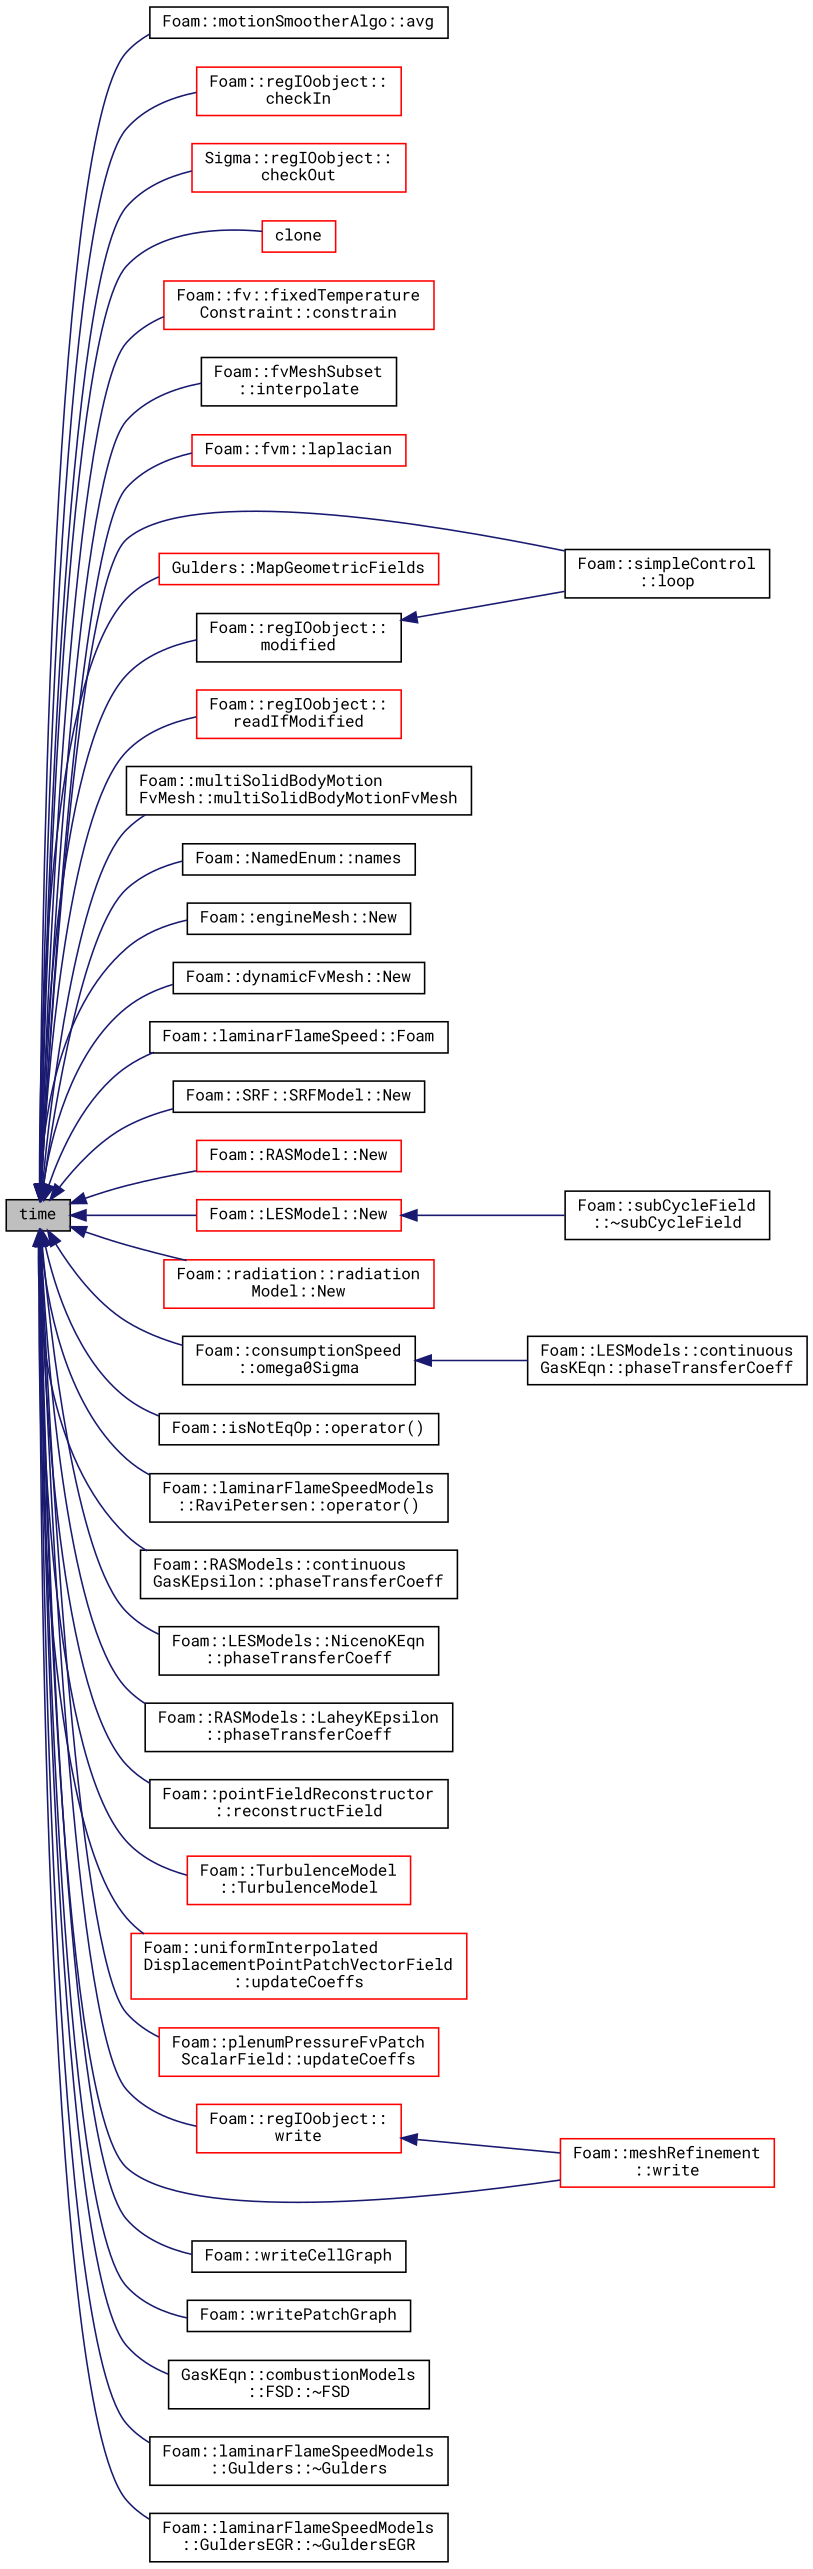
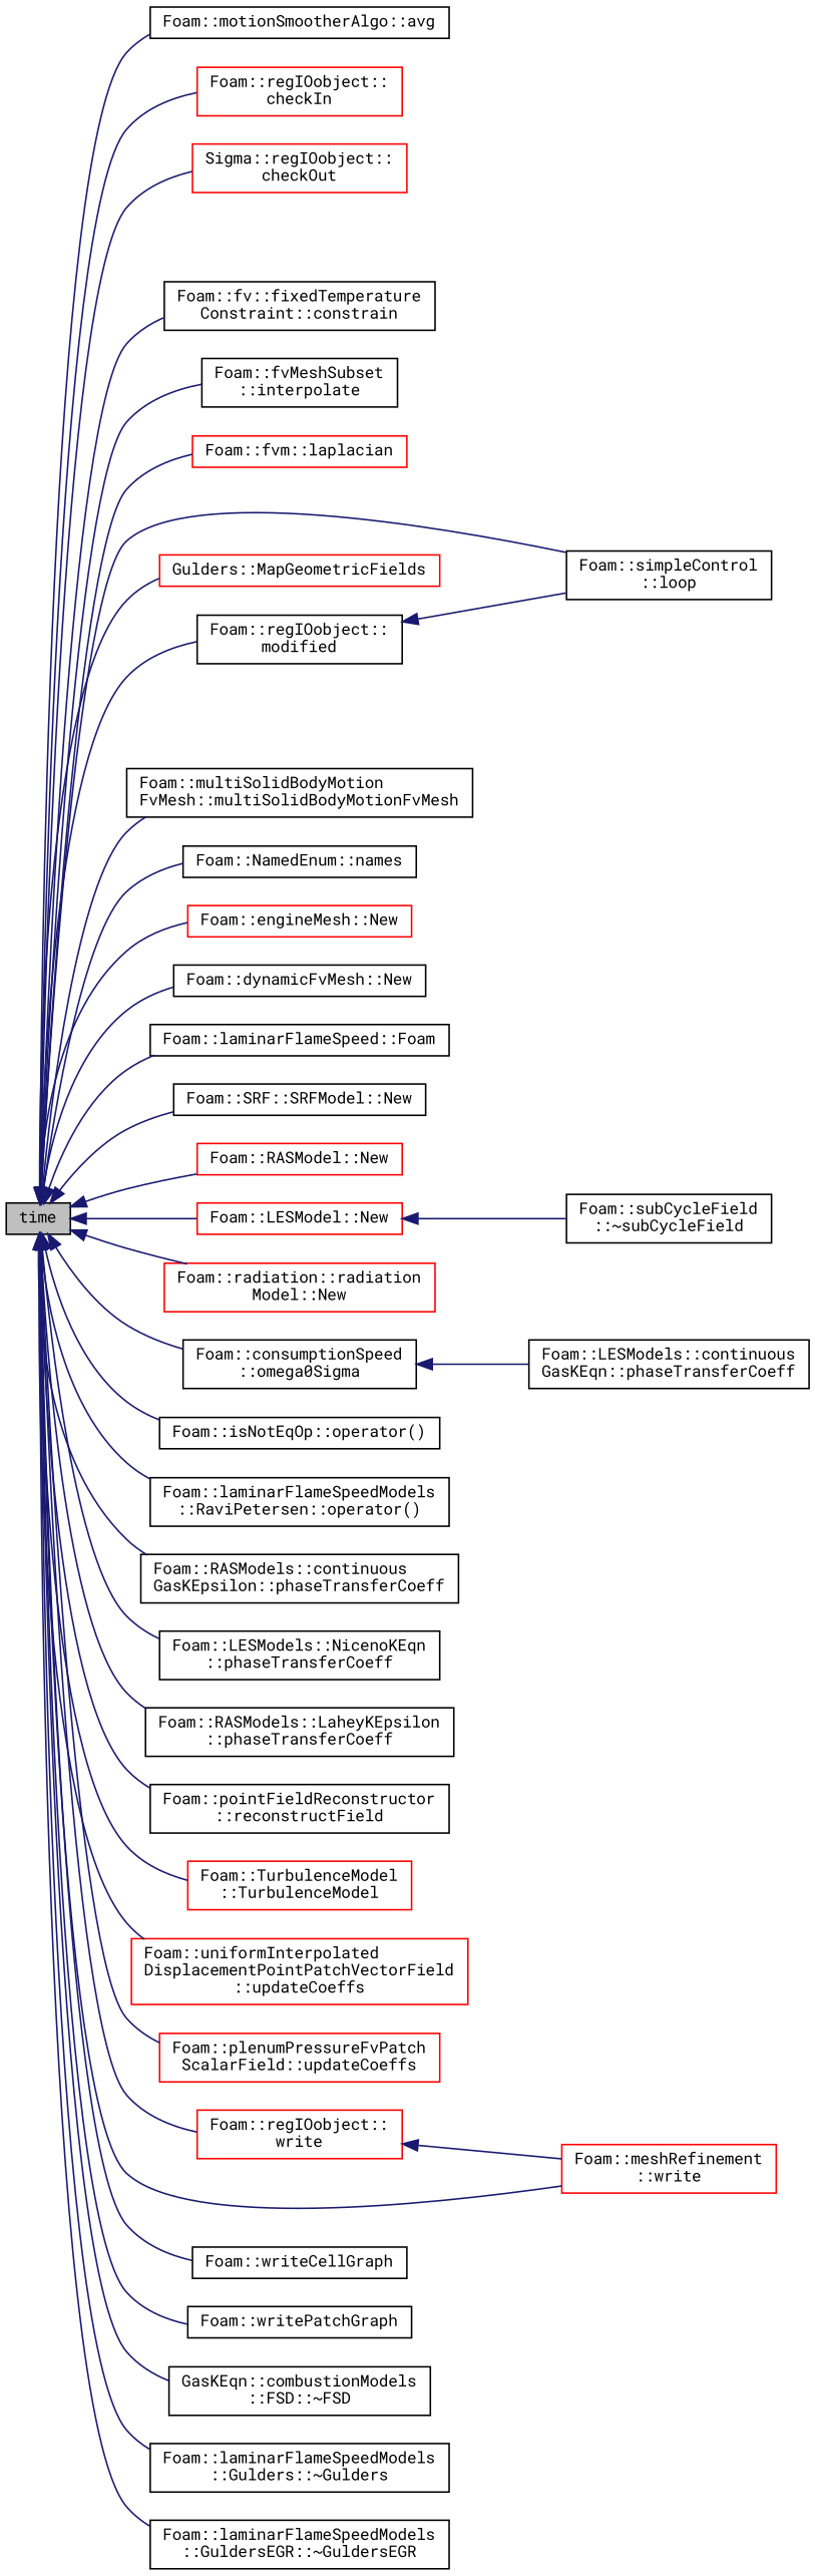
  digraph {
    fontname="Roboto Mono"
    rankdir=LR
    node [color=black fontname="Roboto Mono" fontsize=10 shape=record]
    edge [color=midnightblue dir=back fontname="Roboto Mono" fontsize=10 labelfontname=Helvetica labelfontsize=10 style=solid]
    n1 [fillcolor=grey75 fontcolor=black height=0.2 label=time style=filled width=0.4]
    n2 [height=0.2 label="Foam::motionSmootherAlgo::avg" width=0.4]
    n3 [color=red height=0.2 label="Foam::regIOobject::\lcheckIn" width=0.4]
    n4 [color=red height=0.2 label="Sigma::regIOobject::\lcheckOut" width=0.4]
-   n5 [color=red height=0.2 label=clone width=0.4]
-   n6 [color=red height=0.2 label="Foam::fv::fixedTemperature\lConstraint::constrain" width=0.4]
+   n6 [height=0.2 label="Foam::fv::fixedTemperature\lConstraint::constrain" width=0.4]
    n7 [height=0.2 label="Foam::fvMeshSubset\l::interpolate" width=0.4]
    n8 [color=red height=0.2 label="Foam::fvm::laplacian" width=0.4]
    n9 [height=0.2 label="Foam::simpleControl\l::loop" width=0.4]
    n10 [color=red height=0.2 label="Gulders::MapGeometricFields" width=0.4]
    n11 [height=0.2 label="Foam::regIOobject::\lmodified" width=0.4]
-   n12 [color=red height=0.2 label="Foam::regIOobject::\lreadIfModified" width=0.4]
    n13 [height=0.2 label="Foam::multiSolidBodyMotion\lFvMesh::multiSolidBodyMotionFvMesh" width=0.4]
    n14 [height=0.2 label="Foam::NamedEnum::names" width=0.4]
-   n15 [height=0.2 label="Foam::engineMesh::New" width=0.4]
+   n15 [color=red height=0.2 label="Foam::engineMesh::New" width=0.4]
    n16 [height=0.2 label="Foam::dynamicFvMesh::New" width=0.4]
    n17 [height=0.2 label="Foam::laminarFlameSpeed::Foam" width=0.4]
    n18 [height=0.2 label="Foam::SRF::SRFModel::New" width=0.4]
    n19 [color=red height=0.2 label="Foam::RASModel::New" width=0.4]
    n20 [color=red height=0.2 label="Foam::LESModel::New" width=0.4]
    n21 [color=red height=0.2 label="Foam::radiation::radiation\lModel::New" width=0.4]
    n22 [height=0.2 label="Foam::consumptionSpeed\l::omega0Sigma" width=0.4]
    n23 [height=0.2 label="Foam::isNotEqOp::operator()" width=0.4]
    n24 [height=0.2 label="Foam::laminarFlameSpeedModels\l::RaviPetersen::operator()" width=0.4]
    n25 [height=0.2 label="Foam::RASModels::continuous\lGasKEpsilon::phaseTransferCoeff" width=0.4]
    n26 [height=0.2 label="Foam::LESModels::NicenoKEqn\l::phaseTransferCoeff" width=0.4]
    n27 [height=0.2 label="Foam::RASModels::LaheyKEpsilon\l::phaseTransferCoeff" width=0.4]
    n28 [height=0.2 label="Foam::pointFieldReconstructor\l::reconstructField" width=0.4]
    n29 [color=red height=0.2 label="Foam::TurbulenceModel\l::TurbulenceModel" width=0.4]
    n30 [color=red height=0.2 label="Foam::uniformInterpolated\lDisplacementPointPatchVectorField\l::updateCoeffs" width=0.4]
    n31 [color=red height=0.2 label="Foam::plenumPressureFvPatch\lScalarField::updateCoeffs" width=0.4]
    n32 [color=red height=0.2 label="Foam::regIOobject::\lwrite" width=0.4]
    n33 [color=red height=0.2 label="Foam::meshRefinement\l::write" width=0.4]
    n34 [height=0.2 label="Foam::writeCellGraph" width=0.4]
    n35 [height=0.2 label="Foam::writePatchGraph" width=0.4]
    n36 [height=0.2 label="GasKEqn::combustionModels\l::FSD::~FSD" width=0.4]
    n37 [height=0.2 label="Foam::laminarFlameSpeedModels\l::Gulders::~Gulders" width=0.4]
    n38 [height=0.2 label="Foam::laminarFlameSpeedModels\l::GuldersEGR::~GuldersEGR" width=0.4]
    n39 [height=0.2 label="Foam::subCycleField\l::~subCycleField" width=0.4]
    n40 [height=0.2 label="Foam::LESModels::continuous\lGasKEqn::phaseTransferCoeff" width=0.4]
    n1 -> n2
    n1 -> n3
    n1 -> n4
-   n1 -> n5
    n1 -> n6
    n1 -> n7
    n1 -> n8
    n1 -> n9
    n1 -> n10
    n1 -> n11
-   n1 -> n12
    n1 -> n13
    n1 -> n14
    n1 -> n15
    n1 -> n16
    n1 -> n17
    n1 -> n18
    n1 -> n19
    n1 -> n20
    n1 -> n21
    n1 -> n22
    n1 -> n23
    n1 -> n24
    n1 -> n25
    n1 -> n26
    n1 -> n27
    n1 -> n28
    n1 -> n29
    n1 -> n30
    n1 -> n31
    n1 -> n32
    n1 -> n33
    n1 -> n34
    n1 -> n35
    n1 -> n36
    n1 -> n37
    n1 -> n38
    n11 -> n9
    n20 -> n39
    n22 -> n40
    n32 -> n33
  }
